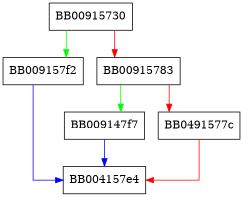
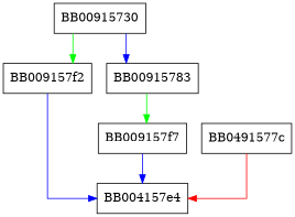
  digraph {
    splines=ortho
    node [shape=box]
    edge [color=red]
    BB00915730
    BB009157f2
    n3 [label=BB00915783]
    n4 [label=BB004157e4]
-   BB009157f7 [label=BB009147f7]
+   BB009157f7
    n6 [label=BB0491577c]
    BB00915730 -> BB009157f2 [color=green]
-   BB00915730 -> n3
+   BB00915730 -> n3 [color=blue]
    BB009157f2 -> n4 [color=blue]
    n3 -> BB009157f7 [color=green]
-   n3 -> n6
    BB009157f7 -> n4 [color=blue]
    n6 -> n4
  }
